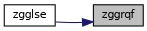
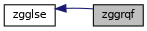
  digraph {
    rankdir=RL
    node [color=black fontname=Helvetica fontsize=10 shape=record style=filled]
    n1 [fillcolor=grey75 fontcolor=black height=0.2 label=zggrqf width=0.4]
    n2 [fillcolor=white height=0.2 label=zgglse width=0.4]
-   n1 -> n2 [color=midnightblue dir=back fontname=Helvetica fontsize=10 labelfontname=Helvetica labelfontsize=10 style=solid]
+   n2 -> n1 [color=midnightblue dir=back fontname=Helvetica fontsize=10 labelfontname=Helvetica labelfontsize=10 style=solid]
  }
